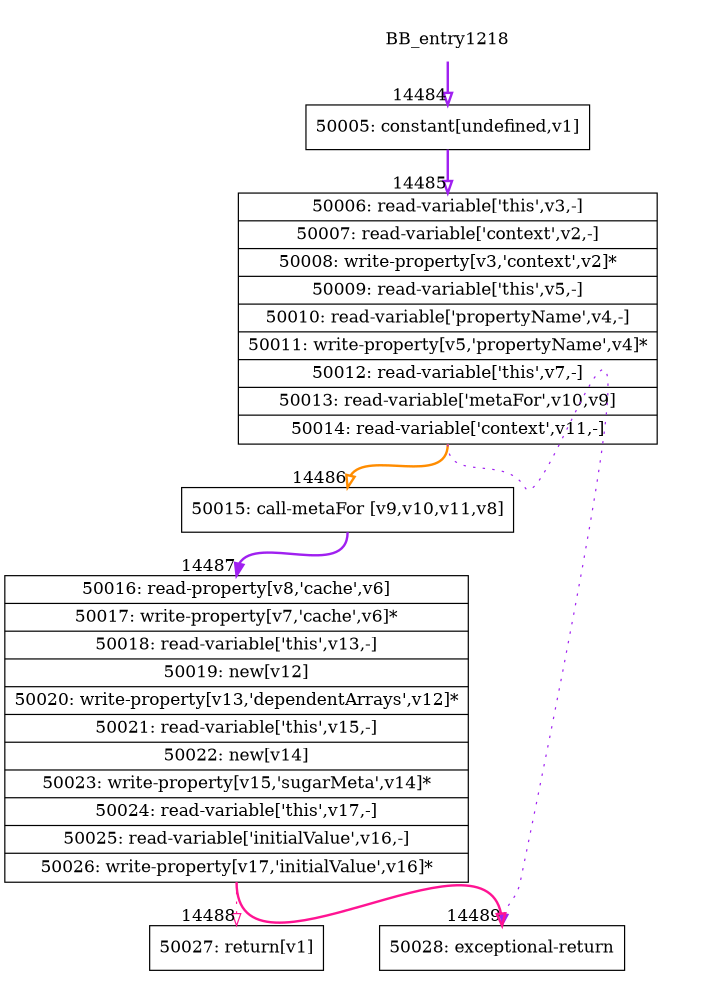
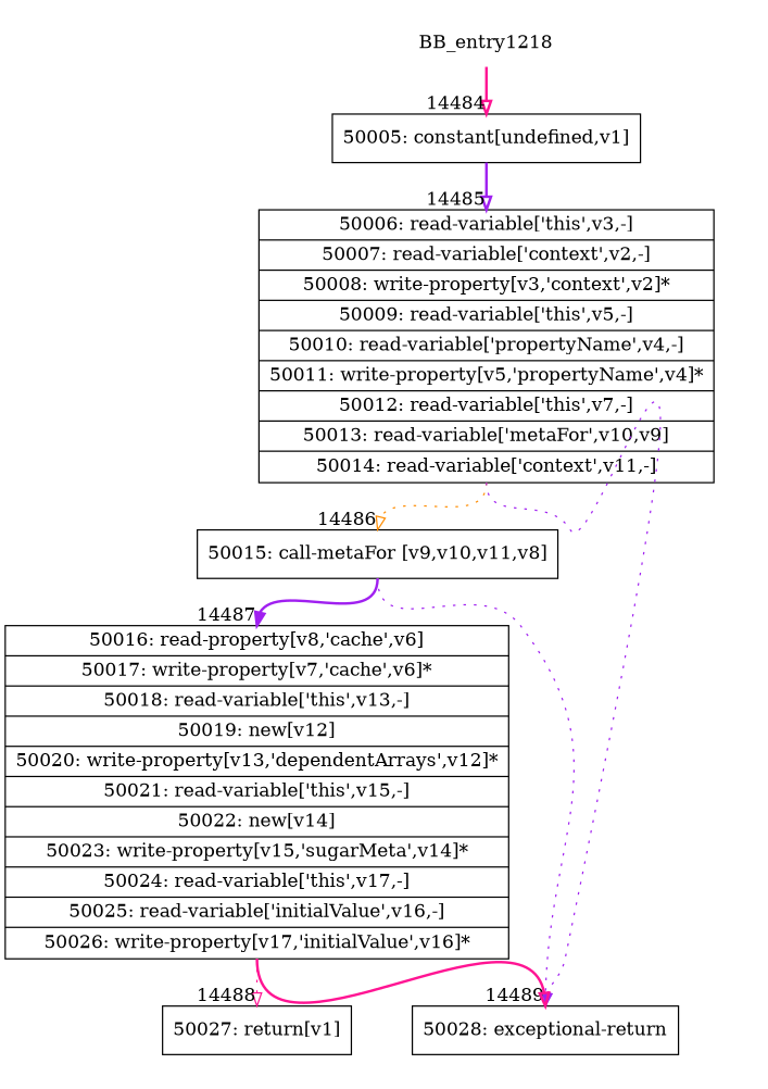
  digraph {
    rankdir=TD
    node [shape=record]
    edge [arrowhead=onormal color=purple headport=n style=bold tailport=s]
    n1 [label=BB_entry1218 shape=none]
    n2 [label="{50005: constant[undefined,v1]}"]
    n3 [label="{50006: read-variable['this',v3,-]|50007: read-variable['context',v2,-]|50008: write-property[v3,'context',v2]*|50009: read-variable['this',v5,-]|50010: read-variable['propertyName',v4,-]|50011: write-property[v5,'propertyName',v4]*|50012: read-variable['this',v7,-]|50013: read-variable['metaFor',v10,v9]|50014: read-variable['context',v11,-]}"]
    n4 [label="{50015: call-metaFor [v9,v10,v11,v8]}"]
    n5 [label="{50028: exceptional-return}"]
    n6 [label="{50016: read-property[v8,'cache',v6]|50017: write-property[v7,'cache',v6]*|50018: read-variable['this',v13,-]|50019: new[v12]|50020: write-property[v13,'dependentArrays',v12]*|50021: read-variable['this',v15,-]|50022: new[v14]|50023: write-property[v15,'sugarMeta',v14]*|50024: read-variable['this',v17,-]|50025: read-variable['initialValue',v16,-]|50026: write-property[v17,'initialValue',v16]*}"]
    n7 [label="{50027: return[v1]}"]
-   n1 -> n2 [headlabel="    14484"]
+   n1 -> n2 [color=deeppink headlabel="    14484"]
    n2 -> n3 [headlabel="      14485"]
-   n3 -> n4 [color=darkorange headlabel="      14486"]
+   n3 -> n4 [color=darkorange headlabel="      14486" style=dotted]
    n3 -> n5 [arrowhead=normal headlabel="      14489" style=dotted]
+   n4 -> n5 [style=dotted]
    n4 -> n6 [arrowhead=normal headlabel="      14487"]
    n6 -> n5 [color=deeppink]
    n6 -> n7 [color=deeppink headlabel="      14488" style=dotted]
  }
